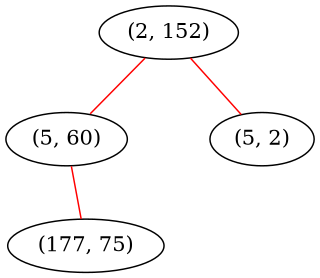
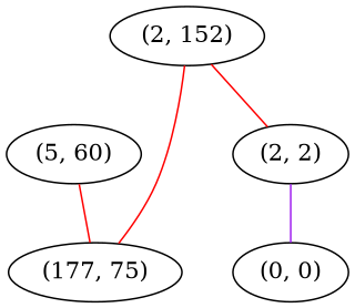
  graph {
    edge [color=red weight=1]
    "(2, 152)"
    "(5, 60)"
-   "(5, 2)"
+   "(5, 2)" [label="(2, 2)"]
    "(177, 75)"
-   "(2, 152)" -- "(5, 60)"
+   "(0, 0)"
+   "(2, 152)" -- "(177, 75)"
    "(2, 152)" -- "(5, 2)"
    "(5, 60)" -- "(177, 75)"
+   "(5, 2)" -- "(0, 0)" [color=purple weight=4]
  }
